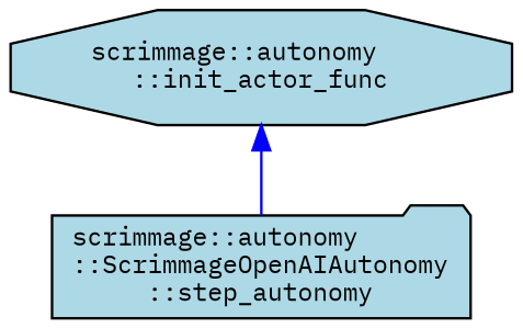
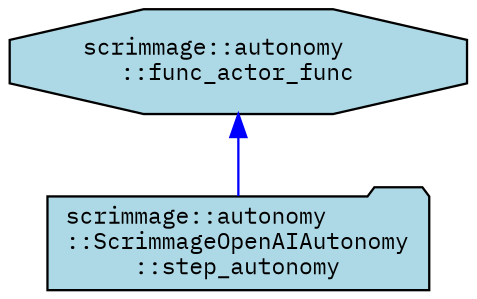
  digraph {
    rankdir=TB
    fontname="IBM Plex Mono"
    node [color=black fillcolor=lightblue fontname="IBM Plex Mono" fontsize=10 style=filled]
-   n1 [fontcolor=black height=0.2 label="scrimmage::autonomy\l::init_actor_func" shape=octagon width=0.4]
+   n1 [fontcolor=black height=0.2 label="scrimmage::autonomy\l::func_actor_func" shape=octagon width=0.4]
    n2 [height=0.2 label="scrimmage::autonomy\l::ScrimmageOpenAIAutonomy\l::step_autonomy" shape=folder width=0.4]
    n1 -> n2 [color=blue dir=back fontname="IBM Plex Mono" fontsize=10 labelfontname=Helvetica labelfontsize=10 style=solid]
  }
